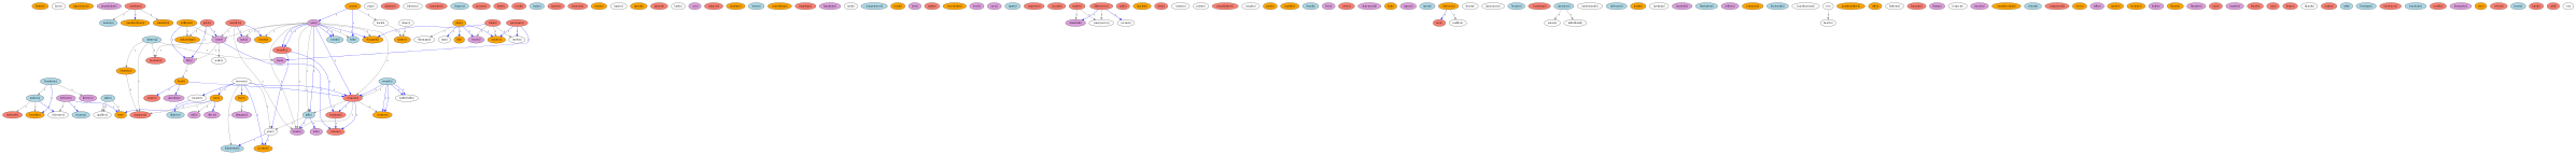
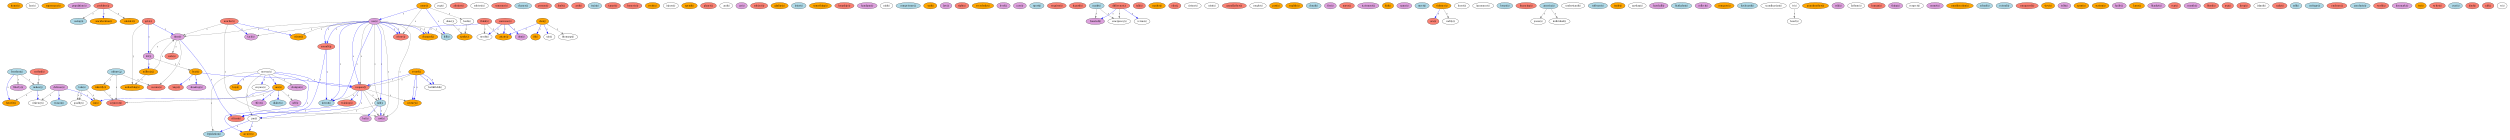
  digraph {
    fontname="Playfair Display"
    node [fillcolor=salmon fontname="Playfair Display" style=filled]
    edge [color=gray40 fontname="Playfair Display"]
    n1 [fillcolor=orange label="home(1)"]
    n2 [fillcolor=white label="face(1)"]
    n3 [fillcolor=orange label="supremacy(1)"]
    n4 [fillcolor=plum label="population(1)"]
    n5 [label="problem(3)"]
    n6 [fillcolor=lightblue label="beeing(1)"]
    n7 [fillcolor=orange label="concideration(1)"]
    n8 [fillcolor=orange label="outsider(1)"]
    n9 [fillcolor=white label="norway(3)"]
    n10 [fillcolor=white label="enyone(1)"]
    n11 [fillcolor=orange label="one(1)"]
    n12 [label="weapon(5)"]
    n13 [fillcolor=plum label="shotgun(2)"]
    n14 [fillcolor=orange label="buy(1)"]
    n15 [fillcolor=white label="gun(7)"]
    n16 [fillcolor=lightblue label="legislation(1)"]
    n17 [fillcolor=orange label="accuire(1)"]
    n18 [fillcolor=orange label="isn(1)"]
    n19 [label="segment(1)"]
    n20 [fillcolor=lightblue label="dialect(1)"]
    n21 [fillcolor=plum label="self(1)"]
    n22 [fillcolor=plum label="effect(1)"]
    n23 [fillcolor=plum label="host(1)"]
    n24 [fillcolor=lightblue label="kill(3)"]
    n25 [fillcolor=lightblue label="intent(1)"]
    n26 [fillcolor=orange label="century(1)"]
    n27 [label="citizen(1)"]
    n28 [label="training(2)"]
    n29 [fillcolor=plum label="bat(1)"]
    n30 [fillcolor=white label="yup(1)"]
    n31 [fillcolor=lightblue label="freedom(2)"]
    n32 [fillcolor=plum label="liberty(1)"]
    n33 [fillcolor=lightblue label="makes(3)"]
    n34 [fillcolor=orange label="benefit(1)"]
    n35 [fillcolor=white label="citizenry(1)"]
    n36 [label="method(1)"]
    n37 [label="admire(1)"]
    n38 [fillcolor=white label="subtext(1)"]
    n39 [label="someone(1)"]
    n40 [fillcolor=lightblue label="chance(1)"]
    n41 [label="person(1)"]
    n42 [label="fault(1)"]
    n43 [label="card(1)"]
    n44 [fillcolor=lightblue label="train(1)"]
    n45 [label="target(1)"]
    n46 [label="honesty(1)"]
    n47 [fillcolor=orange label="resist(1)"]
    n48 [fillcolor=white label="injure(1)"]
    n49 [fillcolor=orange label="spend(1)"]
    n50 [label="planet(1)"]
    n51 [fillcolor=plum label="defense(2)"]
    n52 [fillcolor=lightblue label="reason(2)"]
    n53 [fillcolor=white label="land(1)"]
    n54 [fillcolor=plum label="car(1)"]
    n55 [label="subject(1)"]
    n56 [fillcolor=orange label="millenia(2)"]
    n57 [fillcolor=orange label="sunbathing(1)"]
    n58 [fillcolor=plum label="time(7)"]
    n59 [fillcolor=plum label="bit(3)"]
    n60 [label="become(1)"]
-   n61 [fillcolor=white label="scale(1)"]
+   n61 [label="scale(1)"]
    n62 [fillcolor=orange label="beat(1)"]
    n63 [label="range(1)"]
    n64 [fillcolor=orange label="gladius(1)"]
    n65 [fillcolor=lightblue label="sister(1)"]
    n66 [fillcolor=orange label="something(1)"]
    n67 [label="longship(1)"]
    n68 [fillcolor=plum label="handgun(1)"]
    n69 [fillcolor=white label="raid(1)"]
    n70 [fillcolor=lightblue label="competence(1)"]
    n71 [fillcolor=orange label="read(1)"]
    n72 [fillcolor=plum label="law(1)"]
    n73 [label="right(1)"]
    n74 [fillcolor=orange label="everybody(1)"]
    n75 [fillcolor=plum label="level(1)"]
    n76 [fillcolor=plum label="care(1)"]
    n77 [fillcolor=lightblue label="sport(1)"]
    n78 [label="requires(1)"]
    n79 [label="hazard(1)"]
    n80 [label="difference(2)"]
    n81 [fillcolor=white label="emergency(1)"]
    n82 [fillcolor=plum label="donated(1)"]
    n83 [fillcolor=white label="versus(1)"]
    n84 [label="talk(1)"]
    n85 [fillcolor=lightblue label="culture(4)"]
    n86 [fillcolor=orange label="identify(2)"]
    n87 [fillcolor=plum label="don(1)"]
    n88 [fillcolor=orange label="macho(1)"]
    n89 [label="edu(3)"]
    n90 [fillcolor=orange label="dan(3)"]
    n91 [fillcolor=white label="thomasp(1)"]
    n92 [fillcolor=white label="uio(1)"]
    n93 [fillcolor=orange label="ifi(1)"]
-   n94 [fillcolor=plum label="exnet(1)"]
    n95 [fillcolor=orange label="iastate(3)"]
    n96 [fillcolor=white label="history(1)"]
    n97 [label="murder(2)"]
    n98 [fillcolor=orange label="prison(1)"]
    n99 [fillcolor=plum label="tack(1)"]
    n100 [fillcolor=white label="point(1)"]
    n101 [label="grandfather(1)"]
    n102 [fillcolor=white label="couple(1)"]
    n103 [fillcolor=orange label="post(1)"]
    n104 [fillcolor=orange label="english(1)"]
    n105 [label="gets(2)"]
    n106 [fillcolor=lightblue label="cloud(1)"]
    n107 [fillcolor=plum label="fire(1)"]
    n108 [label="norse(1)"]
    n109 [fillcolor=plum label="statement(1)"]
    n110 [fillcolor=plum label="use(1)"]
    n111 [fillcolor=lightblue label="fell(1)"]
    n112 [fillcolor=orange label="changed(2)"]
    n113 [label="assault(4)"]
+   n114 [label="crime(3)"]
    n115 [fillcolor=orange label="kid(1)"]
    n116 [fillcolor=plum label="name(1)"]
    n117 [fillcolor=orange label="come(1)"]
    n118 [fillcolor=white label="back(1)"]
    n119 [fillcolor=orange label="spoke(2)"]
    n120 [fillcolor=lightblue label="meet(1)"]
    n121 [fillcolor=orange label="violence(3)"]
    n122 [label="sex(1)"]
    n123 [fillcolor=white label="nudity(1)"]
-   n124 [fillcolor=lightblue label="sword(1)"]
+   n124 [fillcolor=orange label="sword(1)"]
    n125 [fillcolor=white label="battlefield(1)"]
    n126 [fillcolor=white label="shoot(1)"]
    n127 [fillcolor=white label="ignorance(1)"]
    n128 [fillcolor=lightblue label="breast(1)"]
    n129 [label="financing(1)"]
    n130 [fillcolor=lightblue label="america(1)"]
    n131 [fillcolor=white label="guess(1)"]
    n132 [fillcolor=white label="individual(1)"]
    n133 [fillcolor=white label="understand(1)"]
    n134 [fillcolor=lightblue label="software(1)"]
    n135 [fillcolor=orange label="trade(1)"]
    n136 [fillcolor=white label="aarskog(1)"]
    n137 [fillcolor=plum label="baseball(1)"]
    n138 [fillcolor=lightblue label="biathalon(1)"]
    n139 [fillcolor=plum label="collect(1)"]
    n140 [fillcolor=plum label="shooting(1)"]
    n141 [label="think(2)"]
    n142 [fillcolor=white label="needs(1)"]
    n143 [fillcolor=orange label="compare(1)"]
    n144 [fillcolor=lightblue label="keyboard(1)"]
    n145 [fillcolor=white label="scandinavian(1)"]
    n146 [fillcolor=white label="tv(1)"]
    n147 [fillcolor=white label="heart(1)"]
    n148 [fillcolor=orange label="grandmother(1)"]
-   n149 [fillcolor=orange label="erik(1)"]
+   n149 [fillcolor=plum label="erik(1)"]
    n150 [fillcolor=white label="fathom(1)"]
    n151 [label="human(1)"]
    n152 [fillcolor=plum label="thing(1)"]
    n153 [fillcolor=white label="respect(1)"]
    n154 [fillcolor=plum label="usenet(1)"]
    n155 [fillcolor=orange label="consideration(2)"]
    n156 [fillcolor=lightblue label="school(1)"]
+   n157 [fillcolor=lightblue label="extend(1)"]
    n158 [label="conquered(1)"]
    n159 [fillcolor=lightblue label="take(1)"]
    n160 [fillcolor=white label="quality(1)"]
    n161 [fillcolor=orange label="view(1)"]
-   n162 [label="made(1)"]
+   n162 [fillcolor=lightblue label="made(1)"]
    n163 [fillcolor=plum label="tells(1)"]
    n164 [fillcolor=orange label="spent(1)"]
    n165 [fillcolor=orange label="system(1)"]
    n166 [fillcolor=plum label="knife(1)"]
    n167 [fillcolor=orange label="flame(1)"]
    n168 [fillcolor=plum label="blanket(1)"]
    n169 [label="war(1)"]
    n170 [fillcolor=plum label="month(1)"]
    n171 [label="blood(1)"]
    n172 [label="usa(1)"]
    n173 [label="drop(1)"]
    n174 [fillcolor=white label="island(1)"]
    n175 [label="make(1)"]
    n176 [label="sorenson(2)"]
    n177 [fillcolor=lightblue label="sell(1)"]
    n178 [fillcolor=white label="dane(3)"]
    n179 [fillcolor=lightblue label="heritage(1)"]
    n180 [label="tendency(1)"]
    n181 [fillcolor=lightblue label="anschutz(1)"]
    n182 [label="world(2)"]
    n183 [fillcolor=plum label="denmark(1)"]
    n184 [fillcolor=orange label="try(1)"]
    n185 [label="writes(1)"]
    n186 [fillcolor=lightblue label="trust(1)"]
    n187 [label="kind(1)"]
    n188 [label="call(1)"]
    n189 [fillcolor=white label="ve(1)"]
    n5 -> n6 [label=1]
    n5 -> n7 [color=blue label=1]
    n5 -> n8 [label=1]
    n9 -> n10 [color=blue label=1]
    n9 -> n11 [color=blue label=1]
    n9 -> n12 [color=blue label=1]
-   n14 -> n13 [label=1]
+   n9 -> n13 [label=1]
    n9 -> n14 [color=blue label=1]
    n9 -> n15 [label=2]
    n9 -> n16 [label=1]
    n9 -> n17 [color=blue label=1]
    n11 -> n18 [color=blue label=2]
    n11 -> n19 [label=1]
-   n10 -> n20 [color=blue label=1]
+   n11 -> n20 [color=blue label=1]
    n11 -> n21 [label=2]
    n11 -> n22 [color=blue label=1]
    n12 -> n23 [label=1]
    n12 -> n24 [label=1]
+   n12 -> n25 [label=1]
    n12 -> n26 [label=1]
    n12 -> n27 [color=blue label=1]
    n12 -> n28 [color=blue label=1]
    n15 -> n16 [color=blue label=1]
    n15 -> n17 [color=blue label=1]
    n24 -> n15 [label=1]
    n24 -> n23 [color=blue label=1]
    n24 -> n29 [color=blue label=1]
    n28 -> n27 [color=blue label=1]
    n31 -> n32 [label=1]
    n31 -> n33 [label=1]
    n31 -> n34 [color=blue label=1]
    n33 -> n34 [label=1]
    n33 -> n35 [color=blue label=1]
-   n33 -> n36 [label=1]
+   n36 -> n33 [label=1]
    n51 -> n18 [color=blue label=1]
    n51 -> n35 [label=1]
    n51 -> n52 [color=blue label=1]
    n56 -> n57 [label=1]
    n56 -> n58 [label=1]
-   n56 -> n59 [color=blue label=1]
+   n59 -> n56 [color=blue label=1]
    n58 -> n27 [color=blue label=1]
    n58 -> n59 [label=1]
    n58 -> n60 [label=1]
    n58 -> n61 [label=1]
    n59 -> n62 [label=1]
    n62 -> n12 [color=blue label=1]
    n62 -> n63 [color=blue label=1]
    n62 -> n140 [color=blue label=1]
    n80 -> n81 [label=1]
    n80 -> n82 [color=blue label=1]
    n80 -> n83 [color=blue label=1]
    n85 -> n19 [label=1]
    n85 -> n60 [label=1]
    n85 -> n86 [label=2]
-   n85 -> n87 [label=1]
    n86 -> n19 [label=1]
    n90 -> n91 [label=1]
    n90 -> n92 [color=blue label=1]
    n90 -> n93 [color=blue label=1]
-   n90 -> n94 [color=blue label=2]
    n90 -> n95 [color=blue label=2]
    n97 -> n23 [label=1]
    n97 -> n58 [label=1]
    n97 -> n98 [color=blue label=1]
    n97 -> n99 [color=blue label=1]
    n105 -> n57 [label=3]
    n105 -> n58 [color=blue label=1]
    n105 -> n59 [color=blue label=1]
    n110 -> n12 [color=blue label=1]
    n110 -> n12 [label=1]
    n110 -> n23 [label=1]
    n110 -> n23 [label=1]
    n110 -> n24 [label=1]
    n110 -> n24 [color=blue label=1]
    n110 -> n25 [color=blue label=1]
    n110 -> n25 [color=blue label=1]
    n110 -> n58 [label=1]
    n110 -> n98 [label=1]
    n110 -> n99 [label=1]
    n110 -> n111 [label=1]
    n110 -> n112 [label=1]
    n110 -> n112 [color=blue label=1]
    n110 -> n113 [color=blue label=1]
    n110 -> n113 [color=blue label=1]
+   n110 -> n114 [color=blue label=1]
+   n110 -> n114 [color=blue label=1]
    n113 -> n15 [color=blue label=1]
-   n113 -> n28 [color=blue label=3]
+   n113 -> n25 [color=blue label=3]
    n117 -> n110 [color=blue label=1]
    n117 -> n111 [color=blue label=1]
+   n117 -> n114 [label=1]
    n117 -> n118 [label=1]
    n118 -> n119 [label=1]
    n121 -> n122 [color=blue label=1]
    n121 -> n123 [label=1]
    n124 -> n12 [color=blue label=1]
    n124 -> n12 [label=1]
    n124 -> n26 [color=blue label=1]
    n124 -> n26 [color=blue label=1]
    n124 -> n125 [color=blue label=1]
    n124 -> n125 [color=blue label=1]
    n130 -> n131 [label=1]
    n130 -> n132 [label=1]
-   n141 -> n94 [label=1]
    n141 -> n95 [label=1]
    n141 -> n112 [color=blue label=1]
    n141 -> n142 [label=1]
    n146 -> n147 [label=1]
    n159 -> n18 [label=1]
    n159 -> n160 [label=1]
    n159 -> n160 [label=1]
    n162 -> n81 [label=1]
    n162 -> n82 [label=1]
    n176 -> n87 [color=blue label=1]
    n176 -> n95 [color=blue label=1]
    n176 -> n142 [color=blue label=1]
    n178 -> n119 [label=2]
  }
